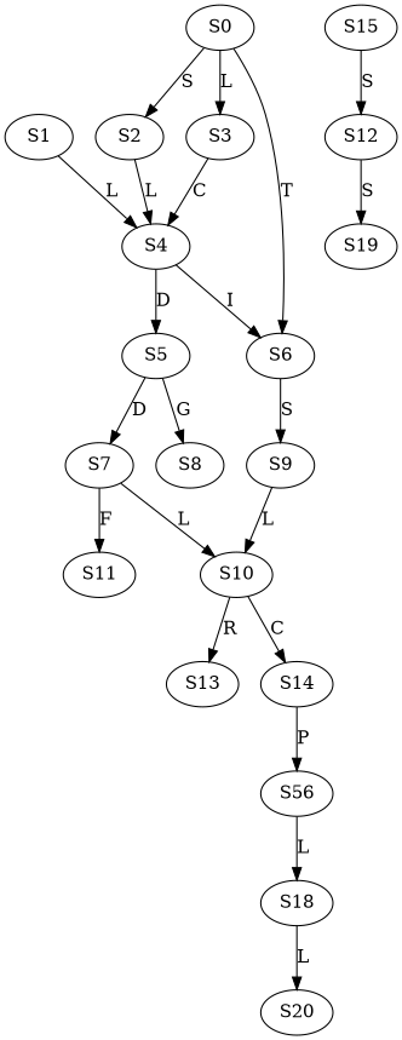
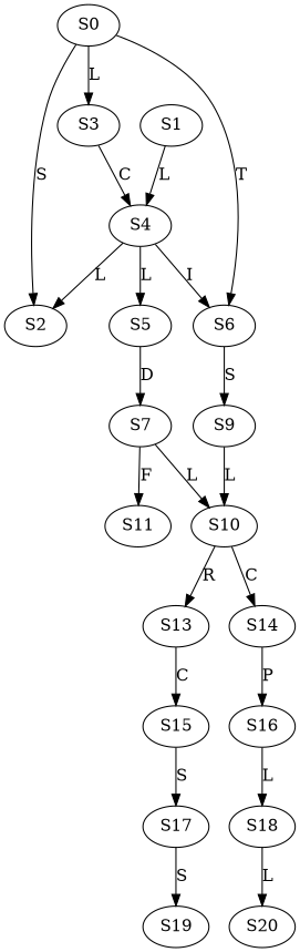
  strict digraph {
    S0
    S2
    S3
    S6
    S1
    S4
    S5
    S7
-   S8
    S9
    S10
    S11
    S13
    S14
    S15
-   S16 [label=S56]
-   S17 [label=S12]
+   S16
+   S17
    S18
    S19
    S20
    S0 -> S2 [label=S]
    S0 -> S3 [label=L]
    S0 -> S6 [label=T]
-   S2 -> S4 [label=L]
+   S4 -> S2 [label=L]
    S3 -> S4 [label=C]
    S6 -> S9 [label=S]
    S1 -> S4 [label=L]
    S4 -> S6 [label=I]
-   S4 -> S5 [label=D]
+   S4 -> S5 [label=L]
    S5 -> S7 [label=D]
-   S5 -> S8 [label=G]
    S7 -> S10 [label=L]
    S7 -> S11 [label=F]
    S9 -> S10 [label=L]
    S10 -> S13 [label=R]
    S10 -> S14 [label=C]
+   S13 -> S15 [label=C]
    S14 -> S16 [label=P]
    S15 -> S17 [label=S]
    S16 -> S18 [label=L]
    S17 -> S19 [label=S]
    S18 -> S20 [label=L]
  }
